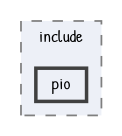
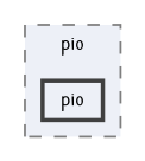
  digraph {
    compound=true
    fontname="Patrick Hand"
    n1 [color=grey25 fillcolor="#edf0f7" fontname="Patrick Hand" fontsize=10 height=0.2 label=pio shape=box style="filled,bold" width=0.4]
    subgraph cluster_1 {
      bgcolor="#edf0f7"
      fontsize=10
-     label=include
+     label=pio
      pencolor=grey50
      style="filled,dashed"
      n1
    }
  }
